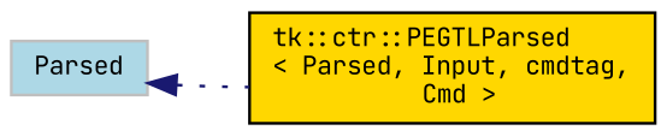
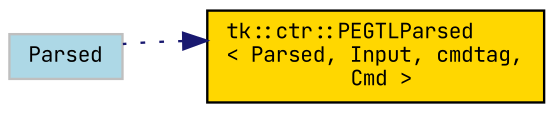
  digraph {
    rankdir=LR
    fontname="JetBrains Mono"
    node [fontname="JetBrains Mono" fontsize=9 shape=record style=filled]
    n1 [color=grey75 height=0.2 label=Parsed width=0.4 fillcolor=lightblue]
    n2 [color=black height=0.2 label="tk::ctr::PEGTLParsed\l\< Parsed, Input, cmdtag,\l Cmd \>" width=0.4 fillcolor=gold]
-   n1 -> n2 [color=midnightblue dir=back fontname="JetBrains Mono" fontsize=9 labelfontname="sans-serif" labelfontsize=9 style=dotted]
+   n2 -> n1 [color=midnightblue dir=back fontname="JetBrains Mono" fontsize=9 labelfontname="sans-serif" labelfontsize=9 style=dotted]
  }
